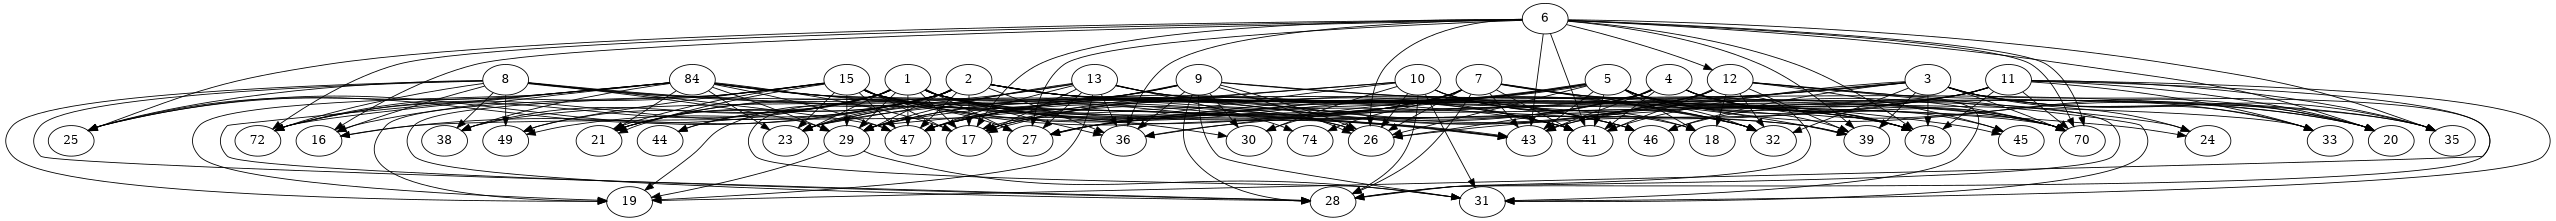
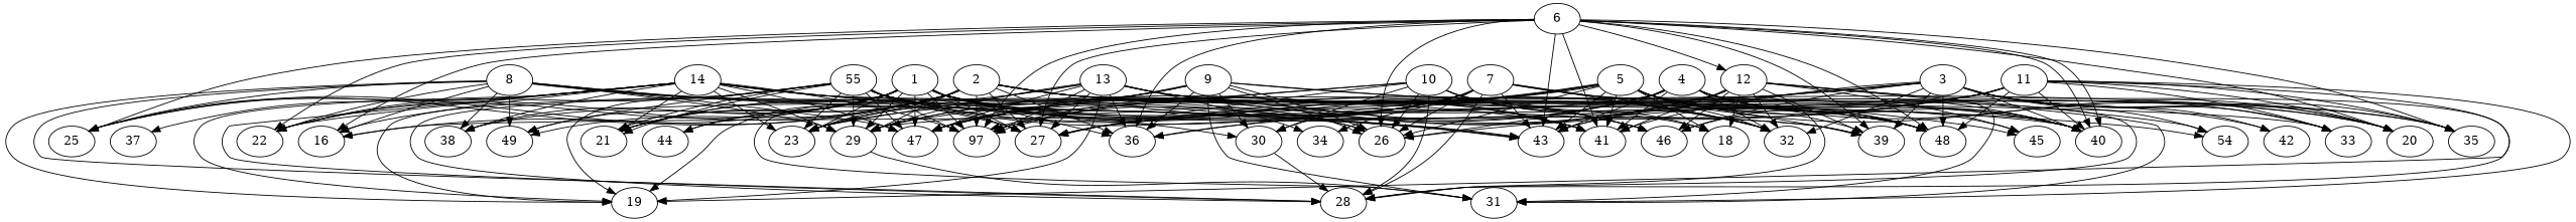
  digraph {
    node [alpha=0.04]
    1 [alpha=0.13 expect_size=11235699529743678]
-   17 [alpha=0.16 expect_size=4592718399552180]
+   17 [alpha=0.16 expect_size=4592718399552180 label=97]
    19 [alpha=0.11 expect_size=214483434032956576]
    20 [alpha=0.03 expect_size=4482556799445246464]
    21 [alpha=0.06 expect_size=96330836627662272]
-   22 [alpha=0.02 expect_size=130005359011607609344 label=72]
+   22 [alpha=0.02 expect_size=130005359011607609344]
    23 [alpha=0.14 expect_size=4553833201394314641408]
    25 [alpha=0.02 expect_size=2614550623251973632]
    26 [alpha=0.06 expect_size=761358331435548672000]
    27 [alpha=0.03 expect_size=1249436404979697975296]
    29 [alpha=0.13 expect_size=61333909274808848]
    32 [alpha=0.09 expect_size=118986772618304272]
    36 [alpha=0.02 expect_size=46734934483376920]
    38 [alpha=0.10 expect_size=90939358206224236544]
    39 [expect_size=4594144268540411117568]
    41 [alpha=0.05 expect_size=38034095654419496]
    44 [alpha=0.13 expect_size=4435108756643140096]
    46 [alpha=0.01 expect_size=3196706955069145600]
    47 [alpha=0.13 expect_size=365705342353004032]
    49 [expect_size=428639849765610192896]
    31 [alpha=0.11 expect_size=561666916137488000]
    2 [alpha=0.01 expect_size=8000162870455743545344]
    16 [alpha=0.19 expect_size=453052675580798336]
    18 [expect_size=349829306941308032]
-   24 [expect_size=8517614635172956]
+   24 [expect_size=8517614635172956 label=54]
    33 [alpha=0.05 expect_size=11672303908983230464]
-   40 [alpha=0.07 expect_size=44146995910729320 label=70]
-   48 [alpha=0.09 expect_size=12638584383998001152000 label=78]
+   40 [alpha=0.07 expect_size=44146995910729320]
+   48 [alpha=0.09 expect_size=12638584383998001152000]
    3 [alpha=0.12 expect_size=40678113841041016]
    28 [alpha=0.09 expect_size=36047283204008584]
    35 [alpha=0.17 expect_size=435888657891806016]
+   42 [expect_size=1886454007122652]
    43 [alpha=0.01 expect_size=4169297033218253389824]
    4 [alpha=0.07 expect_size=17887391657776669261824]
    45 [alpha=0.11 expect_size=4180658401222819328]
    5 [alpha=0.10 expect_size=726923336742929956864]
    6 [alpha=0.05 expect_size=2129421531070772480]
    12 [alpha=0.14 expect_size=1880895796554595072]
    7 [alpha=0.09 expect_size=1325900137464548294656]
    30 [alpha=0.10 expect_size=12281532096406446080]
-   34 [alpha=0.20 expect_size=5988353363776077824 label=74]
+   34 [alpha=0.20 expect_size=5988353363776077824]
    8 [expect_size=2032644635174396]
    9 [alpha=0.11 expect_size=6042128506203248640]
    10 [alpha=0.00 expect_size=7687354233359427436544]
    11 [alpha=0.18 expect_size=243906045524941760]
    13 [alpha=0.01 expect_size=21534492446600588]
-   14 [alpha=0.17 expect_size=3290146638460147712 label=84]
-   15 [alpha=0.03 expect_size=67978209386826832]
+   14 [alpha=0.17 expect_size=3290146638460147712]
+   37 [alpha=0.16 expect_size=2428736712122852864]
+   15 [alpha=0.03 expect_size=67978209386826832 label=55]
    1 -> 17
-   29 -> 19
+   1 -> 19
    1 -> 20
    1 -> 21
    1 -> 22
    1 -> 23
    1 -> 25
    1 -> 26
    1 -> 27
    1 -> 29
    1 -> 32
    1 -> 36
    1 -> 38
    1 -> 39
    1 -> 41
    1 -> 44
    1 -> 46
    1 -> 47
    1 -> 49
    29 -> 31
    2 -> 17
    2 -> 19
    2 -> 21
    2 -> 22
    2 -> 23
    2 -> 25
-   2 -> 47
+   2 -> 27
    2 -> 29
    2 -> 36
    2 -> 41
    2 -> 44
    2 -> 46
    2 -> 49
    2 -> 31
    2 -> 16
    2 -> 18
    2 -> 24
    2 -> 33
    2 -> 40
    2 -> 48
    3 -> 20
    3 -> 23
    3 -> 32
    3 -> 36
    3 -> 39
    3 -> 41
    3 -> 46
    3 -> 24
    3 -> 33
    3 -> 40
    3 -> 48
    3 -> 28
    3 -> 35
+   3 -> 42
    3 -> 43
    4 -> 17
    4 -> 26
+   4 -> 32
    4 -> 41
    4 -> 47
    4 -> 16
    4 -> 33
    4 -> 40
    4 -> 48
    4 -> 28
    4 -> 43
    4 -> 45
    5 -> 17
    5 -> 17
    5 -> 20
    5 -> 26
    5 -> 27
    5 -> 32
    5 -> 36
    5 -> 39
    5 -> 41
    5 -> 47
    5 -> 31
    5 -> 18
    5 -> 40
    5 -> 48
    5 -> 28
    5 -> 43
    6 -> 17
    6 -> 20
    6 -> 22
    6 -> 25
    6 -> 26
    6 -> 27
    6 -> 36
    6 -> 39
    6 -> 41
    6 -> 16
    6 -> 40
    6 -> 40
    6 -> 48
    6 -> 35
    6 -> 43
    6 -> 12
    12 -> 27
    12 -> 29
    12 -> 32
    12 -> 39
    12 -> 41
+   12 -> 46
    12 -> 47
    12 -> 31
    12 -> 18
    12 -> 24
    12 -> 35
    12 -> 45
    7 -> 17
    7 -> 26
    7 -> 29
    7 -> 32
    7 -> 39
-   7 -> 41
    7 -> 47
    7 -> 40
    7 -> 28
    7 -> 35
    7 -> 43
    7 -> 30
    7 -> 34
    8 -> 19
    8 -> 22
    8 -> 25
    8 -> 26
+   8 -> 27
    8 -> 29
    8 -> 38
    8 -> 47
    8 -> 49
    8 -> 16
    8 -> 28
    8 -> 43
    8 -> 43
    9 -> 20
    9 -> 21
    9 -> 23
    9 -> 26
    9 -> 26
    9 -> 36
    9 -> 38
    9 -> 47
    9 -> 31
-   9 -> 28
+   30 -> 28
    9 -> 45
    9 -> 30
    10 -> 23
    10 -> 26
    10 -> 27
    10 -> 29
    10 -> 32
-   10 -> 31
    10 -> 18
    10 -> 48
    10 -> 28
    10 -> 30
    11 -> 19
    11 -> 20
    11 -> 26
    11 -> 27
    11 -> 29
    11 -> 46
    11 -> 31
    11 -> 33
    11 -> 40
    11 -> 48
    11 -> 35
    11 -> 43
    13 -> 17
    13 -> 19
    13 -> 21
    13 -> 23
    13 -> 27
    13 -> 29
    13 -> 32
    13 -> 36
    13 -> 47
    13 -> 40
    13 -> 48
+   13 -> 42
    13 -> 34
    14 -> 17
    14 -> 19
    14 -> 21
    14 -> 22
    14 -> 23
    14 -> 25
    14 -> 29
    14 -> 38
    14 -> 41
    14 -> 47
    14 -> 16
    14 -> 40
    14 -> 28
    14 -> 43
    14 -> 30
+   14 -> 37
    15 -> 17
    15 -> 19
    15 -> 21
    15 -> 21
    15 -> 22
    15 -> 23
    15 -> 27
    15 -> 29
    15 -> 39
    15 -> 41
    15 -> 46
    15 -> 47
    15 -> 49
    15 -> 48
    15 -> 28
    15 -> 43
  }
